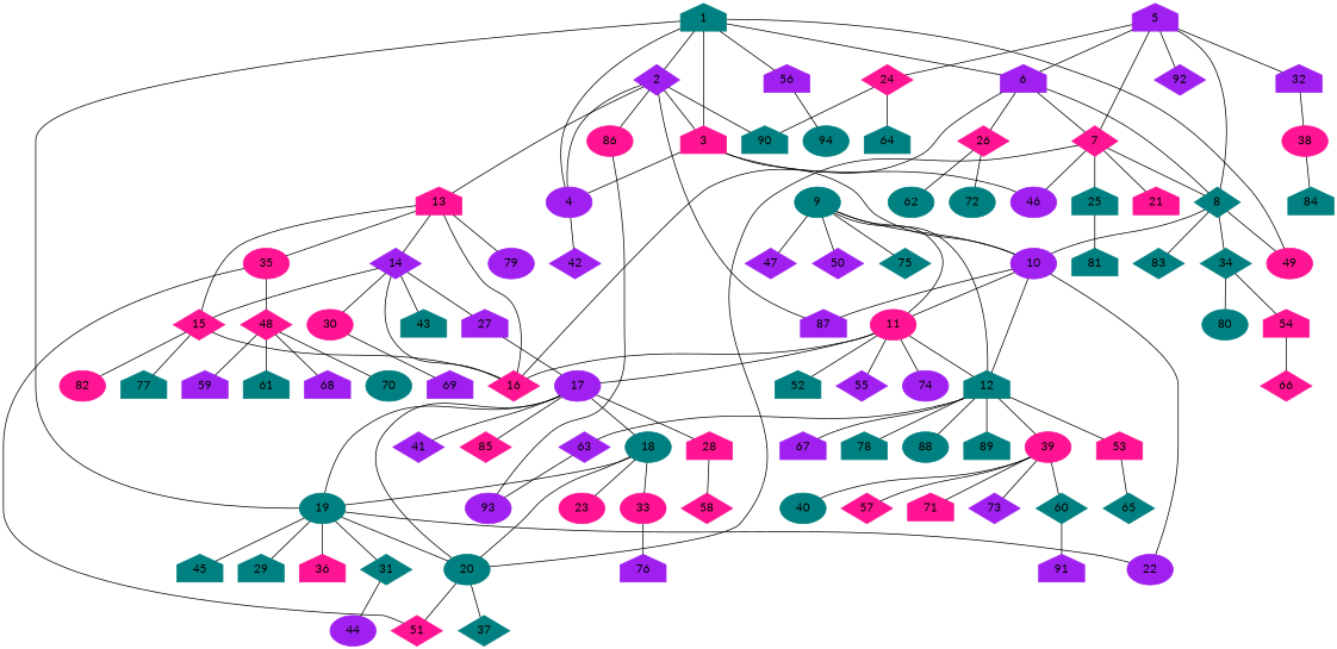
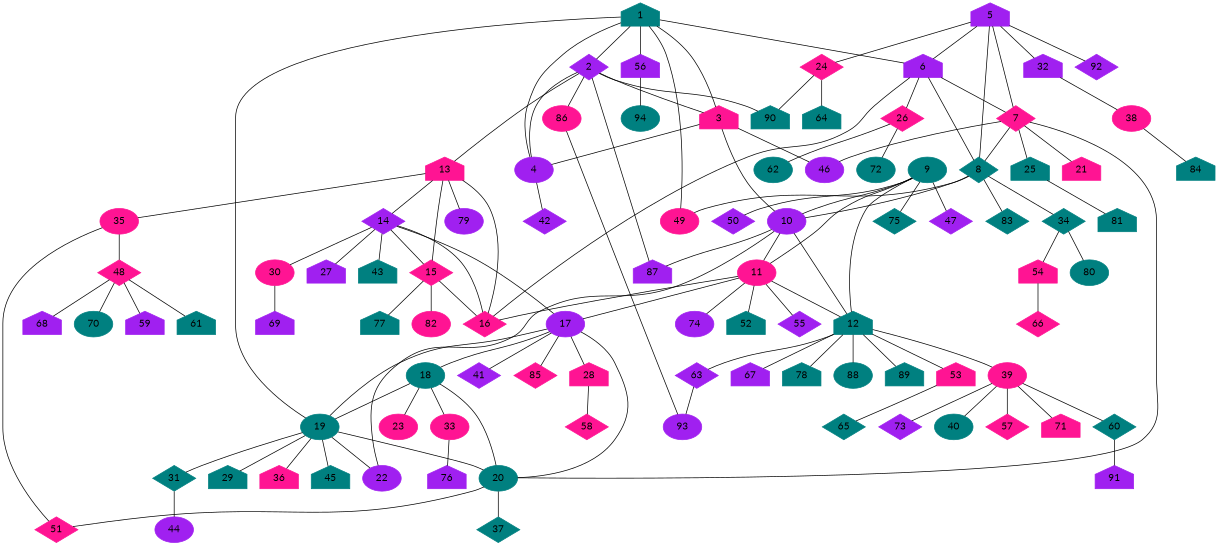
  graph {
    fontname=Lato
    node [color=teal fontname=Lato shape=house style=filled]
    edge [fontname=Lato]
    2 [color=purple shape=diamond]
    1
    3 [color=deeppink]
    4 [color=purple shape=ellipse]
    6 [color=purple]
    19 [shape=ellipse]
    49 [color=deeppink shape=ellipse]
    56 [color=purple]
    13 [color=deeppink]
    86 [color=deeppink shape=ellipse]
    87 [color=purple]
    90
    10 [color=purple shape=ellipse]
    46 [color=purple shape=ellipse]
    42 [color=purple shape=diamond]
    7 [color=deeppink shape=diamond]
    8 [shape=diamond]
    16 [color=deeppink shape=diamond]
    26 [color=deeppink shape=diamond]
    20 [shape=ellipse]
    22 [color=purple shape=ellipse]
    29
    31 [shape=diamond]
    36 [color=deeppink]
    45
    94 [shape=ellipse]
    14 [color=purple shape=diamond]
    15 [color=deeppink shape=diamond]
    35 [color=deeppink shape=ellipse]
    79 [color=purple shape=ellipse]
    93 [color=purple shape=ellipse]
    11 [color=deeppink shape=ellipse]
    12
    5 [color=purple]
    24 [color=deeppink shape=diamond]
    32 [color=purple]
    92 [color=purple shape=diamond]
    21 [color=deeppink]
    25
    34 [shape=diamond]
    83 [shape=diamond]
    64
    38 [color=deeppink shape=ellipse]
    62 [shape=ellipse]
    72 [shape=ellipse]
    37 [shape=diamond]
    51 [color=deeppink shape=diamond]
    81
    54 [color=deeppink]
    80 [shape=ellipse]
    9 [shape=ellipse]
    47 [color=purple shape=diamond]
    50 [color=purple shape=diamond]
    75 [shape=diamond]
    17 [color=purple shape=ellipse]
    52
    55 [color=purple shape=diamond]
    74 [color=purple shape=ellipse]
    39 [color=deeppink shape=ellipse]
    53 [color=deeppink]
    63 [color=purple shape=diamond]
    67 [color=purple]
    78
    88 [shape=ellipse]
    89
    18 [shape=ellipse]
    28 [color=deeppink]
    41 [color=purple shape=diamond]
    85 [color=deeppink shape=diamond]
    40 [shape=ellipse]
    57 [color=deeppink shape=diamond]
    60 [shape=diamond]
    71 [color=deeppink]
    73 [color=purple shape=diamond]
    65 [shape=diamond]
    27 [color=purple]
    30 [color=deeppink shape=ellipse]
    43
    77
    82 [color=deeppink shape=ellipse]
    48 [color=deeppink shape=diamond]
    69 [color=purple]
    23 [color=deeppink shape=ellipse]
    33 [color=deeppink shape=ellipse]
    58 [color=deeppink shape=diamond]
    76 [color=purple]
    44 [color=purple shape=ellipse]
    84
    66 [color=deeppink shape=diamond]
    59 [color=purple]
    61
    68 [color=purple]
    70 [shape=ellipse]
    91 [color=purple]
    2 -- 3
    2 -- 4
    2 -- 13
    2 -- 86
    2 -- 87
    2 -- 90
    1 -- 2
    1 -- 3
    1 -- 4
    1 -- 6
    1 -- 19
    1 -- 49
    1 -- 56
    3 -- 4
    3 -- 10
    3 -- 46
    4 -- 42
    6 -- 7
    6 -- 8
    6 -- 16
    6 -- 26
    19 -- 20
    19 -- 22
    19 -- 29
    19 -- 31
    19 -- 36
    19 -- 45
    56 -- 94
    13 -- 16
    13 -- 14
    13 -- 15
    13 -- 35
    13 -- 79
    86 -- 93
    10 -- 87
    10 -- 22
    10 -- 11
    10 -- 12
    7 -- 46
    7 -- 8
    7 -- 20
    7 -- 21
    7 -- 25
    8 -- 49
    8 -- 10
    8 -- 34
    8 -- 83
    26 -- 62
    26 -- 72
    20 -- 37
    20 -- 51
    31 -- 44
    14 -- 16
    14 -- 15
-   27 -- 17
+   14 -- 17
    14 -- 27
    14 -- 30
    14 -- 43
    15 -- 16
    15 -- 77
    15 -- 82
    35 -- 51
    35 -- 48
    11 -- 16
    11 -- 12
    11 -- 17
    11 -- 52
    11 -- 55
    11 -- 74
    12 -- 39
    12 -- 53
    12 -- 63
    12 -- 67
    12 -- 78
    12 -- 88
    12 -- 89
    5 -- 6
    5 -- 7
    5 -- 8
    5 -- 24
    5 -- 32
    5 -- 92
    24 -- 90
    24 -- 64
    32 -- 38
    25 -- 81
    34 -- 54
    34 -- 80
    38 -- 84
    54 -- 66
    9 -- 10
    9 -- 11
    9 -- 12
    9 -- 47
    9 -- 50
    9 -- 75
    17 -- 19
    17 -- 20
    17 -- 18
    17 -- 28
    17 -- 41
    17 -- 85
    39 -- 40
    39 -- 57
    39 -- 60
    39 -- 71
    39 -- 73
    53 -- 65
    63 -- 93
    18 -- 19
    18 -- 20
    18 -- 23
    18 -- 33
    28 -- 58
    60 -- 91
    30 -- 69
    48 -- 59
    48 -- 61
    48 -- 68
    48 -- 70
    33 -- 76
  }
